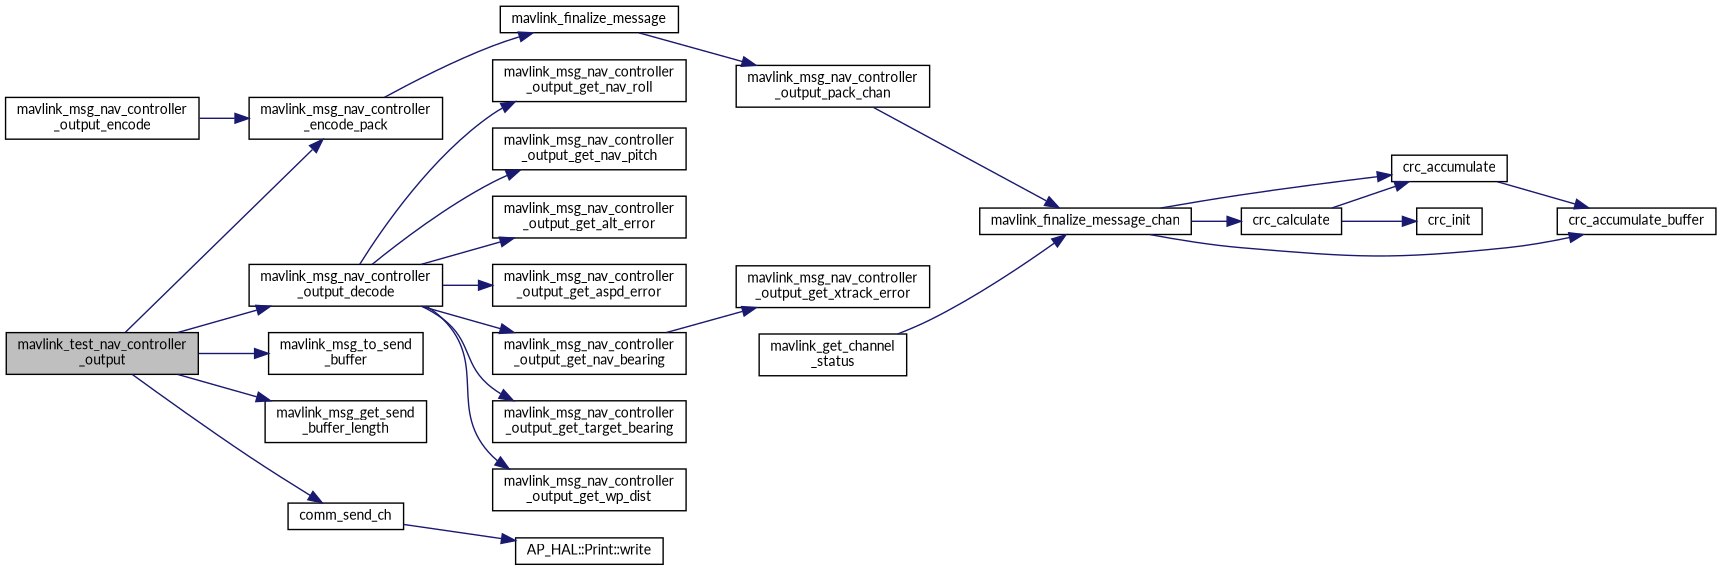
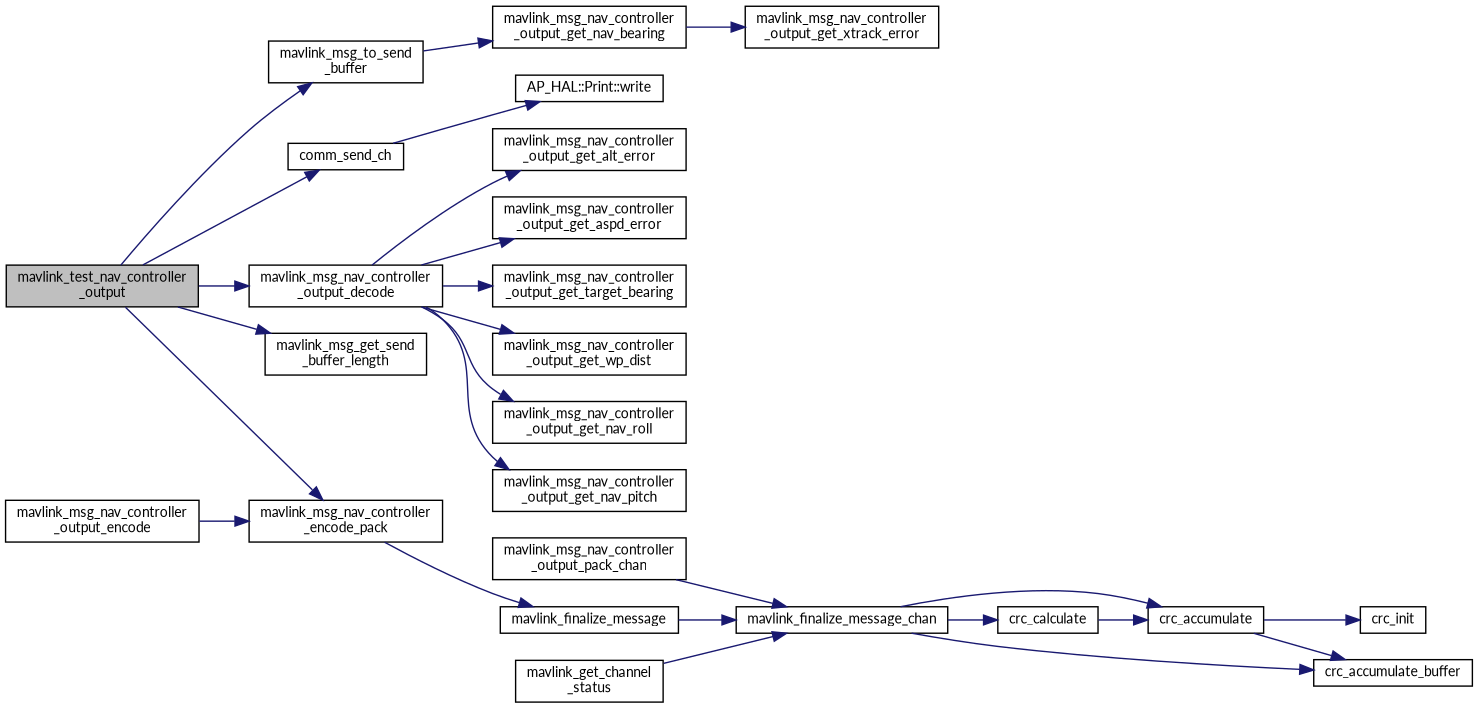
  digraph {
    fontname=Lato
    rankdir=LR
    node [color=black fillcolor=white fontname=Lato fontsize=10 shape=record style=filled]
    edge [color=midnightblue fontname=Lato fontsize=10 labelfontname=Helvetica labelfontsize=10 style=solid]
    n1 [fillcolor=grey75 fontcolor=black height=0.2 label="mavlink_test_nav_controller\l_output" width=0.4]
    n2 [height=0.2 label="mavlink_msg_nav_controller\l_encode_pack" width=0.4]
    n3 [height=0.2 label="mavlink_msg_nav_controller\l_output_decode" width=0.4]
    n4 [height=0.2 label="mavlink_msg_to_send\l_buffer" width=0.4]
    n5 [height=0.2 label="mavlink_msg_get_send\l_buffer_length" width=0.4]
    n6 [height=0.2 label=comm_send_ch width=0.4]
    n7 [height=0.2 label="mavlink_msg_nav_controller\l_output_encode" width=0.4]
    n8 [height=0.2 label=mavlink_finalize_message width=0.4]
    n9 [height=0.2 label="mavlink_msg_nav_controller\l_output_get_nav_roll" width=0.4]
    n10 [height=0.2 label="mavlink_msg_nav_controller\l_output_get_nav_pitch" width=0.4]
    n11 [height=0.2 label="mavlink_msg_nav_controller\l_output_get_alt_error" width=0.4]
    n12 [height=0.2 label="mavlink_msg_nav_controller\l_output_get_aspd_error" width=0.4]
    n13 [height=0.2 label="mavlink_msg_nav_controller\l_output_get_nav_bearing" width=0.4]
    n14 [height=0.2 label="mavlink_msg_nav_controller\l_output_get_target_bearing" width=0.4]
    n15 [height=0.2 label="mavlink_msg_nav_controller\l_output_get_wp_dist" width=0.4]
    n16 [height=0.2 label="mavlink_msg_nav_controller\l_output_pack_chan" width=0.4]
    n17 [height=0.2 label=mavlink_finalize_message_chan width=0.4]
    n18 [height=0.2 label="AP_HAL::Print::write" width=0.4]
    n19 [height=0.2 label=crc_calculate width=0.4]
    n20 [height=0.2 label=crc_accumulate width=0.4]
    n21 [height=0.2 label=crc_accumulate_buffer width=0.4]
    n22 [height=0.2 label="mavlink_get_channel\l_status" width=0.4]
    n23 [height=0.2 label=crc_init width=0.4]
    n24 [height=0.2 label="mavlink_msg_nav_controller\l_output_get_xtrack_error" width=0.4]
    n1 -> n2
    n1 -> n3
    n1 -> n4
    n1 -> n5
    n1 -> n6
    n2 -> n8
    n3 -> n9
    n3 -> n10
    n3 -> n11
    n3 -> n12
-   n3 -> n13
+   n4 -> n13
    n3 -> n14
    n3 -> n15
    n6 -> n18
    n7 -> n2
-   n8 -> n16
+   n8 -> n17
    n13 -> n24
    n16 -> n17
    n17 -> n19
    n17 -> n20
    n17 -> n21
    n19 -> n20
-   n19 -> n23
+   n20 -> n23
    n20 -> n21
    n22 -> n17
  }
